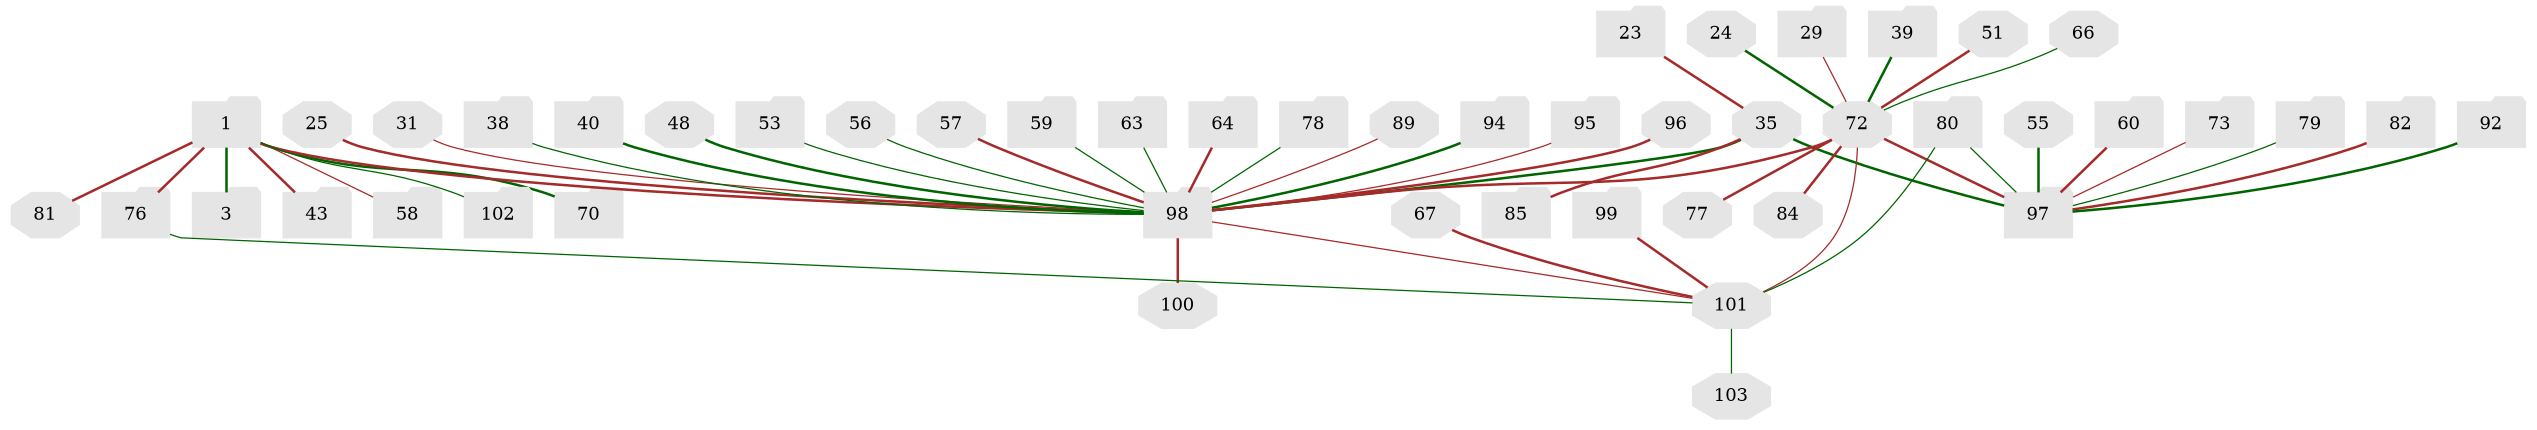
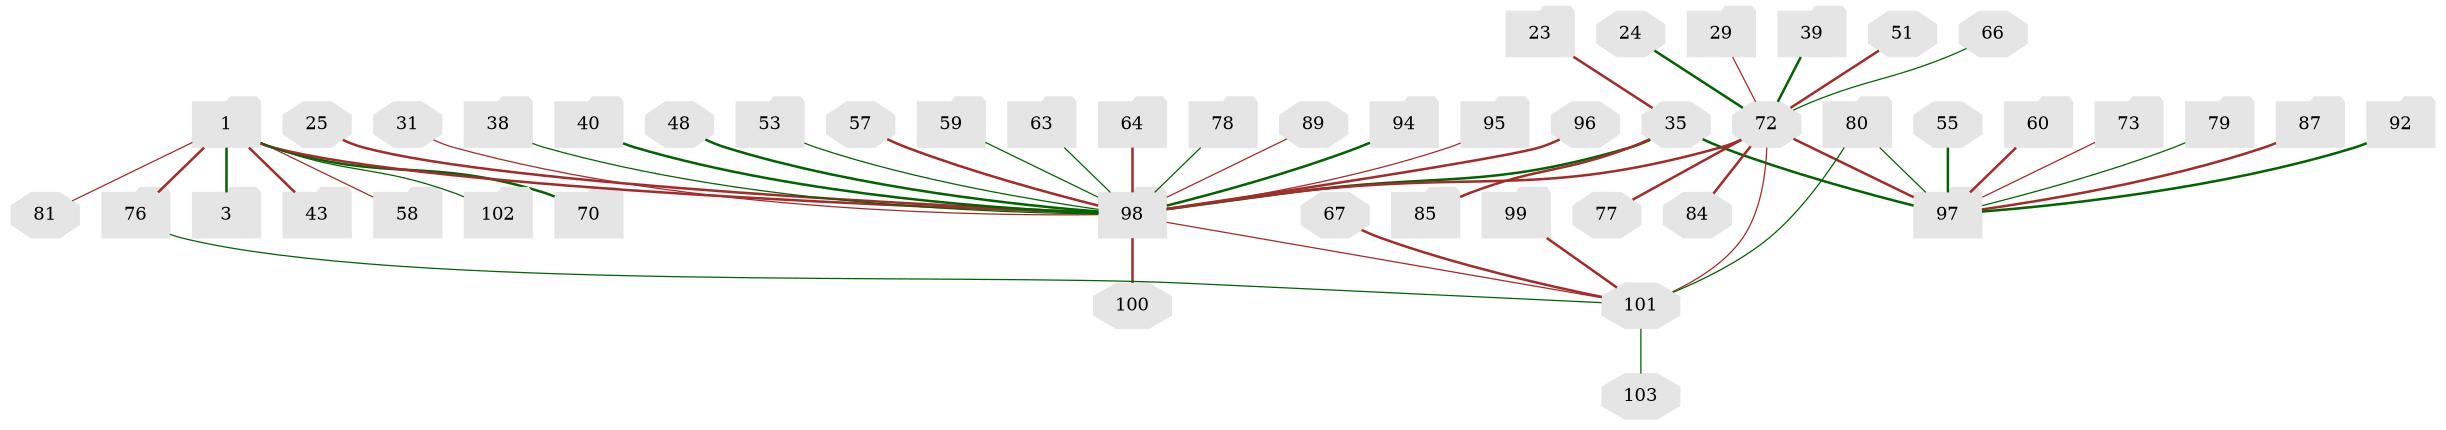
  graph {
    node [color=gray90 shape=folder style=filled]
    edge [color=brown style=bold]
    1
    3
    43
    58
    70
    81 [shape=octagon]
    98 [super="+8+93"]
    102
    76
    97 [super="+49+50"]
    101 [shape=octagon super="+65"]
    100 [shape=octagon]
    35 [shape=octagon super="+11"]
    85
    23
    72 [shape=octagon super="+44+61+18"]
    77 [shape=octagon super="+30"]
    84 [shape=octagon super="+74"]
    24 [shape=octagon]
    25 [shape=octagon]
    29
    31 [shape=octagon]
    38
    39
    40
    48 [shape=octagon]
    51 [shape=octagon]
    53
    55 [shape=octagon]
-   56 [shape=octagon]
    57 [shape=octagon]
    59
    60
    63
    64 [super="+47"]
    66 [shape=octagon]
    103 [shape=octagon super="+86"]
    67 [shape=octagon]
    73
    78 [super="+68"]
    79 [super="+10"]
    80
-   82
+   82 [label=87]
    89 [shape=octagon]
    92
    94 [super="+91"]
    95
    96 [shape=octagon super="+87"]
    99
    1 -- 3 [color=darkgreen]
    1 -- 43
    1 -- 58 [style=solid]
    1 -- 70 [color=darkgreen]
-   1 -- 81
+   1 -- 81 [style=solid]
    1 -- 98 [weight=5]
    1 -- 102 [color=darkgreen style=solid]
    1 -- 76 [weight=2]
    98 -- 101 [style=solid]
    98 -- 100
    76 -- 101 [color=darkgreen style=solid]
    101 -- 103 [color=darkgreen style=solid]
    35 -- 98 [color=darkgreen weight=4]
    35 -- 97 [color=darkgreen]
    35 -- 85
    23 -- 35
    72 -- 98 [weight=4]
    72 -- 97 [weight=3]
    72 -- 101 [style=solid weight=3]
    72 -- 77
    72 -- 84
    24 -- 72 [color=darkgreen]
    25 -- 98
    29 -- 72 [style=solid]
    31 -- 98 [style=solid]
    38 -- 98 [color=darkgreen style=solid]
    39 -- 72 [color=darkgreen]
    40 -- 98 [color=darkgreen]
    48 -- 98 [color=darkgreen]
    51 -- 72
    53 -- 98 [color=darkgreen style=solid]
    55 -- 97 [color=darkgreen]
-   56 -- 98 [color=darkgreen style=solid]
    57 -- 98
    59 -- 98 [color=darkgreen style=solid]
    60 -- 97
    63 -- 98 [color=darkgreen style=solid]
    64 -- 98
    66 -- 72 [color=darkgreen style=solid]
    67 -- 101
    73 -- 97 [style=solid]
    78 -- 98 [color=darkgreen style=solid]
    79 -- 97 [color=darkgreen style=solid]
    80 -- 97 [color=darkgreen style=solid]
    80 -- 101 [color=darkgreen style=solid]
    82 -- 97
    89 -- 98 [style=solid]
    92 -- 97 [color=darkgreen]
    94 -- 98 [color=darkgreen]
    95 -- 98 [style=solid]
    96 -- 98
    99 -- 101
  }
